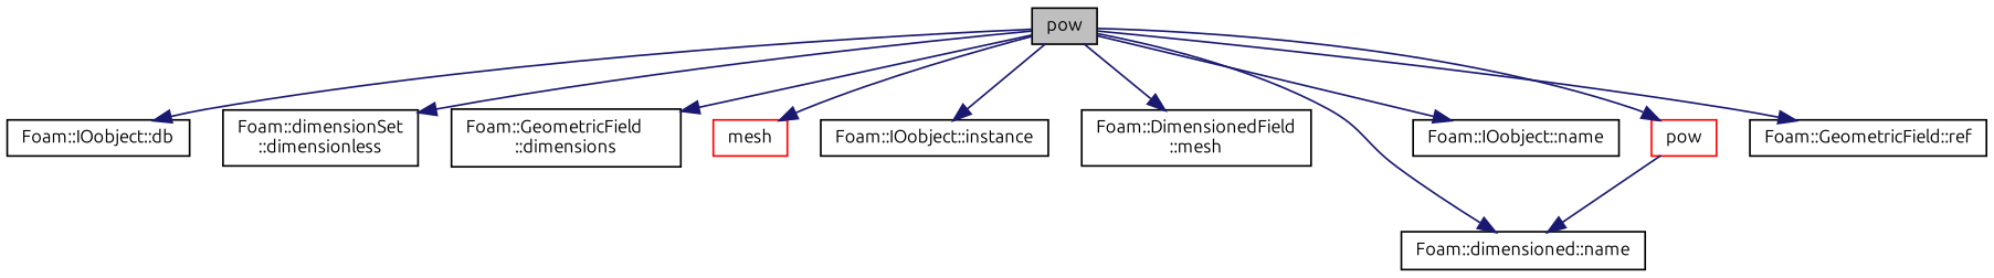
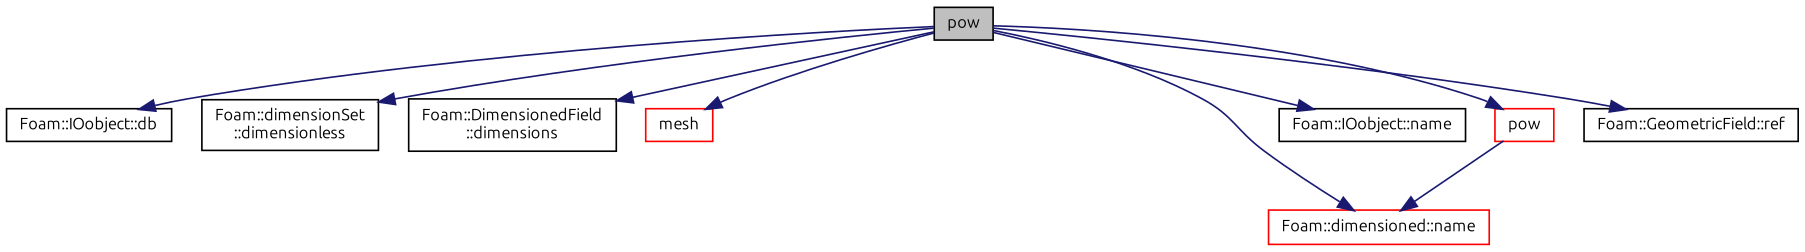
  digraph {
    fontname=Ubuntu
    rankdir=TB
    node [color=black fontname=Ubuntu fontsize=10 shape=record]
    edge [color=midnightblue fontname=Ubuntu fontsize=10 labelfontname=Helvetica labelfontsize=10 style=solid]
    n1 [fillcolor=grey75 fontcolor=black height=0.2 label=pow style=filled width=0.4]
    n2 [height=0.2 label="Foam::IOobject::db" width=0.4]
    n3 [height=0.2 label="Foam::dimensionSet\l::dimensionless" width=0.4]
-   n4 [height=0.2 label="Foam::GeometricField\l::dimensions" width=0.4]
+   n4 [height=0.2 label="Foam::DimensionedField\l::dimensions" width=0.4]
    n5 [color=red height=0.2 label=mesh width=0.4]
-   n6 [height=0.2 label="Foam::IOobject::instance" width=0.4]
-   n7 [height=0.2 label="Foam::DimensionedField\l::mesh" width=0.4]
-   n8 [height=0.2 label="Foam::dimensioned::name" width=0.4]
+   n8 [color=red height=0.2 label="Foam::dimensioned::name" width=0.4]
    n9 [height=0.2 label="Foam::IOobject::name" width=0.4]
    n10 [color=red height=0.2 label=pow width=0.4]
    n11 [height=0.2 label="Foam::GeometricField::ref" width=0.4]
    n1 -> n2
    n1 -> n3
    n1 -> n4
    n1 -> n5
-   n1 -> n6
-   n1 -> n7
    n1 -> n8
    n1 -> n9
    n1 -> n10
    n1 -> n11
    n10 -> n8
  }
